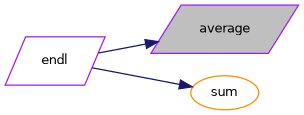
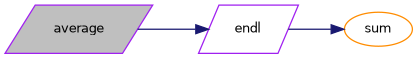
  digraph {
    rankdir=LR
    node [color=purple fontname=Helvetica fontsize=10 shape=parallelogram]
    edge [color=midnightblue fontname=Helvetica fontsize=10 labelfontname=Helvetica labelfontsize=10 style=solid]
    n1 [fillcolor=grey75 fontcolor=black height=0.2 label=average style=filled width=0.4]
    n2 [height=0.2 label=endl width=0.4]
    n3 [color=darkorange height=0.2 label=sum shape=ellipse width=0.4]
-   n2 -> n1
+   n1 -> n2
    n2 -> n3
  }
